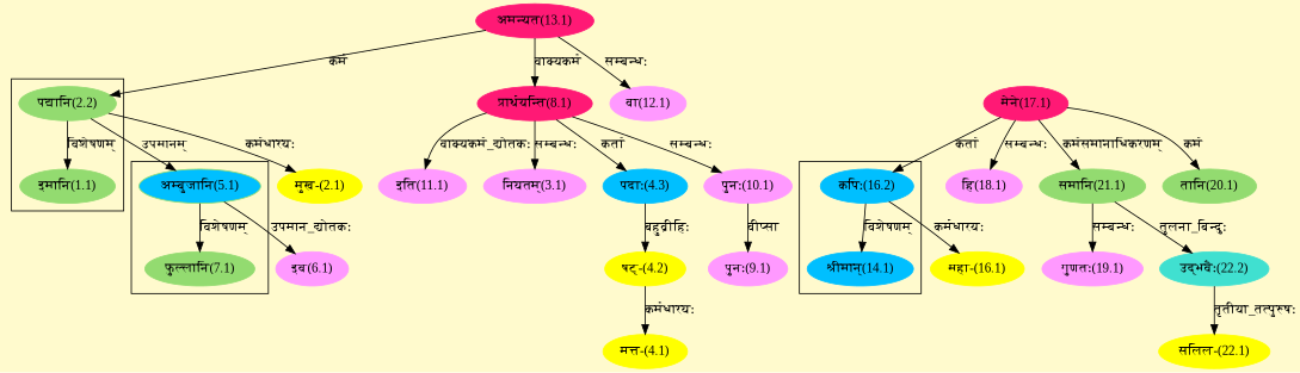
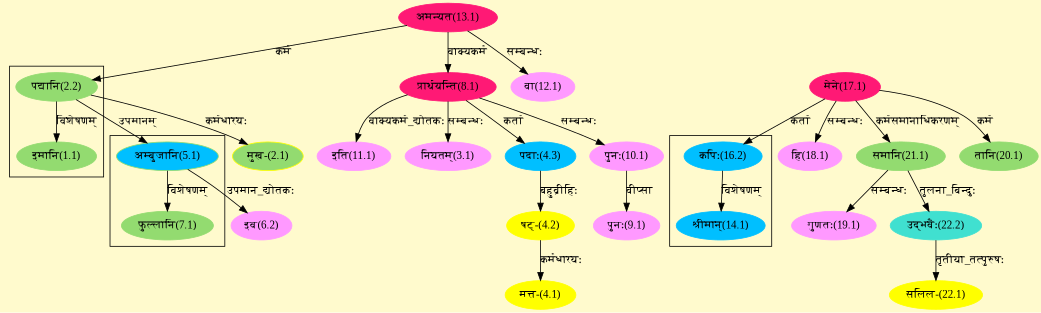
  digraph {
    bgcolor=lemonchiffon1
    compound=true
    fontname="Liberation Serif"
    rankdir=BT
    node [color="#FF99FF" fontname="Liberation Serif" style=filled]
    edge [dir=back fontname="Liberation Serif"]
    n1 [color="#93DB70" label="इमानि(1.1)"]
    n2 [color="#93DB70" label="पद्मानि(2.2)"]
    n3 [color="#93DB70" label="फुल्लानि(7.1)"]
    n4 [color="#93DB70" fillcolor="#00BFFF" label="अम्बुजानि(5.1)"]
    n5 [color="#00BFFF" label="श्रीमान्(14.1)"]
    n6 [color="#00BFFF" label="कपिः(16.2)"]
    n7 [color="#FF1975" label="अमन्यत(13.1)"]
    n8 [color="#FF1975" label="मेने(17.1)"]
-   n9 [color="#FFFF00" label="मुख-(2.1)"]
+   n9 [color="#FFFF00" label="मुख-(2.1)" fillcolor="#93DB70"]
    n10 [label="नियतम्(3.1)"]
    n11 [color="#FF1975" label="प्रार्थयन्ति(8.1)"]
    n12 [color="#FFFF00" label="मत्त-(4.1)"]
    n13 [color="#FFFF00" label="षट्-(4.2)"]
    n14 [color="#00BFFF" label="पदाः(4.3)"]
-   n15 [label="इव(6.1)"]
+   n15 [label="इव(6.2)"]
    n16 [label="पुनः(9.1)"]
    n17 [label="पुनः(10.1)"]
    n18 [label="इति(11.1)"]
    n19 [label="वा(12.1)"]
-   n20 [color="#FFFF00" label="महा-(16.1)"]
    n21 [label="हि(18.1)"]
    n22 [label="गुणतः(19.1)"]
    n23 [color="#93DB70" label="समानि(21.1)"]
    n24 [color="#93DB70" label="तानि(20.1)"]
    n25 [color="#FFFF00" label="सलिल-(22.1)"]
    n26 [color="#40E0D0" label="उद्भवैः(22.2)"]
    subgraph cluster_1 {
      n1
      n2
    }
    subgraph cluster_2 {
      n3
      n4
    }
    subgraph cluster_3 {
      n5
      n6
    }
    n1 -> n2 [label="विशेषणम्"]
    n2 -> n7 [label="कर्म"]
    n3 -> n4 [label="विशेषणम्"]
    n4 -> n2 [label="उपमानम्"]
    n5 -> n6 [label="विशेषणम्"]
    n6 -> n8 [label="कर्ता"]
    n9 -> n2 [label="कर्मधारयः"]
    n10 -> n11 [label="सम्बन्धः"]
    n11 -> n7 [label="वाक्यकर्म"]
    n12 -> n13 [label="कर्मधारयः"]
    n13 -> n14 [label="बहुव्रीहिः"]
    n14 -> n11 [label="कर्ता"]
    n15 -> n4 [label="उपमान_द्योतकः"]
    n16 -> n17 [label="वीप्सा"]
    n17 -> n11 [label="सम्बन्धः"]
    n18 -> n11 [label="वाक्यकर्म_द्योतकः"]
    n19 -> n7 [label="सम्बन्धः"]
-   n20 -> n6 [label="कर्मधारयः"]
    n21 -> n8 [label="सम्बन्धः"]
    n22 -> n23 [label="सम्बन्धः"]
    n23 -> n8 [label="कर्मसमानाधिकरणम्"]
    n24 -> n8 [label="कर्म"]
    n25 -> n26 [label="तृतीया_तत्पुरुषः"]
    n26 -> n23 [label="तुलना_बिन्दुः"]
  }
